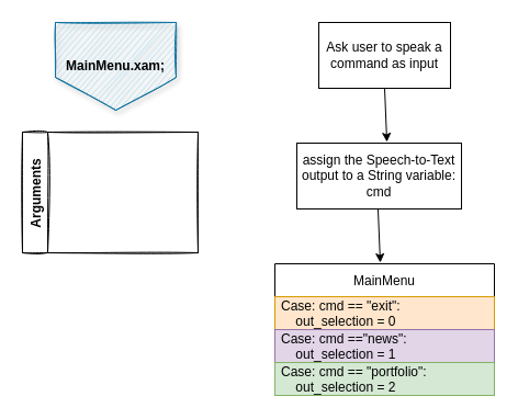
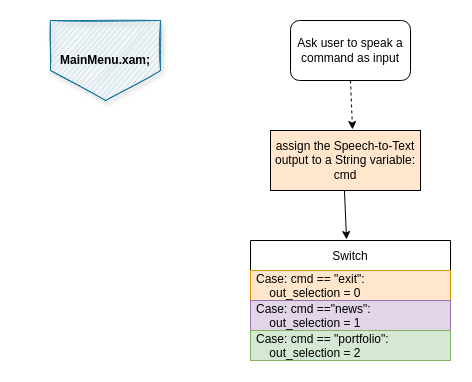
  <mxCell id="0" />
  <mxCell id="1" parent="0" />
- <mxCell id="2" value="Ask user to speak a command as input" style="whiteSpace=wrap;html=1;rounded=0;" vertex="1" parent="1"><mxGeometry x="290" y="20" width="120" height="60" as="geometry" /></mxCell>
- <mxCell id="3" value="assign the Speech-to-Text output to a String variable: cmd" style="rounded=0;whiteSpace=wrap;html=1;" vertex="1" parent="1"><mxGeometry x="270" y="130" width="150" height="60" as="geometry" /></mxCell>
- <mxCell id="4" value="MainMenu" style="swimlane;fontStyle=0;childLayout=stackLayout;horizontal=1;startSize=30;horizontalStack=0;resizeParent=1;resizeParentMax=0;resizeLast=0;collapsible=1;marginBottom=0;" vertex="1" parent="1"><mxGeometry x="250" y="240" width="200" height="120" as="geometry" /></mxCell>
+ <mxCell id="2" value="Ask user to speak a command as input" style="rounded=1;whiteSpace=wrap;html=1;" vertex="1" parent="1"><mxGeometry x="290" y="20" width="120" height="60" as="geometry" /></mxCell>
+ <mxCell id="3" value="assign the Speech-to-Text output to a String variable: cmd" style="rounded=0;whiteSpace=wrap;html=1;fillColor=#ffe6cc;" vertex="1" parent="1"><mxGeometry x="270" y="130" width="150" height="60" as="geometry" /></mxCell>
+ <mxCell id="4" value="Switch" style="swimlane;fontStyle=0;childLayout=stackLayout;horizontal=1;startSize=30;horizontalStack=0;resizeParent=1;resizeParentMax=0;resizeLast=0;collapsible=1;marginBottom=0;" vertex="1" parent="1"><mxGeometry x="250" y="240" width="200" height="120" as="geometry" /></mxCell>
  <mxCell id="5" value="Case: cmd == &quot;exit&quot;:&#10;    out_selection = 0" style="text;strokeColor=#d79b00;fillColor=#ffe6cc;align=left;verticalAlign=middle;spacingLeft=4;spacingRight=4;overflow=hidden;points=[[0,0.5],[1,0.5]];portConstraint=eastwest;rotatable=0;strokeWidth=1;" vertex="1" parent="4"><mxGeometry y="30" width="200" height="30" as="geometry" /></mxCell>
  <mxCell id="6" value="Case: cmd ==&quot;news&quot;:&#10;    out_selection = 1" style="text;strokeColor=#9673a6;fillColor=#e1d5e7;align=left;verticalAlign=middle;spacingLeft=4;spacingRight=4;overflow=hidden;points=[[0,0.5],[1,0.5]];portConstraint=eastwest;rotatable=0;" vertex="1" parent="4"><mxGeometry y="60" width="200" height="30" as="geometry" /></mxCell>
  <mxCell id="7" value="Case: cmd == &quot;portfolio&quot;:&#10;    out_selection = 2" style="text;strokeColor=#82b366;fillColor=#d5e8d4;align=left;verticalAlign=middle;spacingLeft=4;spacingRight=4;overflow=hidden;points=[[0,0.5],[1,0.5]];portConstraint=eastwest;rotatable=0;" vertex="1" parent="4"><mxGeometry y="90" width="200" height="30" as="geometry" /></mxCell>
- <mxCell id="8" value="" style="endArrow=classic;html=1;rounded=0;exitX=0.5;exitY=1;exitDx=0;exitDy=0;entryX=0.547;entryY=-0.017;entryDx=0;entryDy=0;entryPerimeter=0;" edge="1" parent="1" source="2" target="3"><mxGeometry width="50" height="50" relative="1" as="geometry"><mxPoint x="380" y="100" as="sourcePoint" /><mxPoint x="410" y="70" as="targetPoint" /></mxGeometry></mxCell>
+ <mxCell id="8" value="" style="endArrow=classic;html=1;rounded=0;exitX=0.5;exitY=1;exitDx=0;exitDy=0;entryX=0.547;entryY=-0.017;entryDx=0;entryDy=0;entryPerimeter=0;dashed=1;" edge="1" parent="1" source="2" target="3"><mxGeometry width="50" height="50" relative="1" as="geometry"><mxPoint x="380" y="100" as="sourcePoint" /><mxPoint x="410" y="70" as="targetPoint" /></mxGeometry></mxCell>
  <mxCell id="9" value="" style="endArrow=classic;html=1;rounded=0;exitX=0.5;exitY=1;exitDx=0;exitDy=0;entryX=0.547;entryY=-0.017;entryDx=0;entryDy=0;entryPerimeter=0;" edge="1" parent="1"><mxGeometry width="50" height="50" relative="1" as="geometry"><mxPoint x="343.97" y="190" as="sourcePoint" /><mxPoint x="346.02" y="238.98" as="targetPoint" /></mxGeometry></mxCell>
- <mxCell id="10" value="Arguments" style="swimlane;horizontal=0;strokeWidth=1;swimlaneLine=1;rounded=0;sketch=1;fillColor=default;" vertex="1" parent="1"><mxGeometry x="20" y="120" width="160" height="110" as="geometry" /></mxCell>
  <mxCell id="11" value="&lt;b&gt;MainMenu.xam;&lt;/b&gt;" style="shape=offPageConnector;whiteSpace=wrap;html=1;rounded=0;sketch=1;strokeWidth=1;fillColor=#b1ddf0;strokeColor=#10739e;shadow=1;" vertex="1" parent="1"><mxGeometry x="50" y="20" width="110" height="80" as="geometry" /></mxCell>
